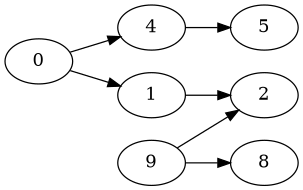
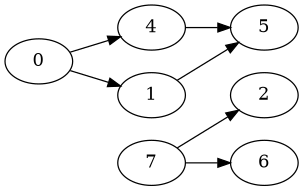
  digraph {
    rankdir=LR
    0
    1
    4
    2
    5
-   7 [label=9]
-   8
+   7
+   8 [label=6]
    0 -> 1
    0 -> 4
-   1 -> 2
+   1 -> 5
    4 -> 5
    7 -> 2
    7 -> 8
  }
